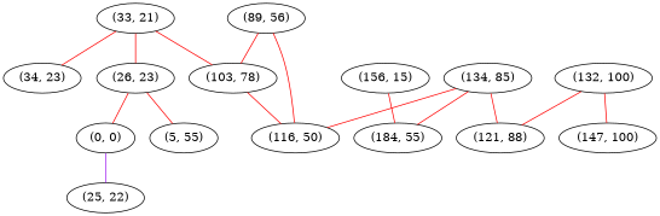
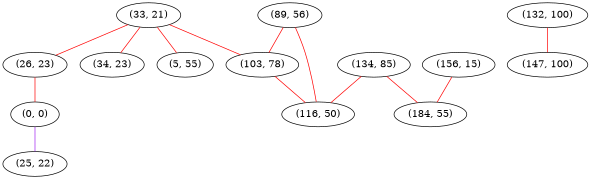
  graph {
    edge [color=red weight=1]
    "(33, 21)"
    "(26, 23)"
    "(34, 23)"
    n4 [label="(103, 78)"]
    "(0, 0)"
    "(5, 55)"
    "(116, 50)"
    "(25, 22)"
    "(89, 56)"
    "(132, 100)"
-   "(121, 88)"
    "(147, 100)"
    "(134, 85)"
    "(184, 55)"
    "(156, 15)"
    "(33, 21)" -- "(26, 23)"
    "(33, 21)" -- "(34, 23)"
    "(33, 21)" -- n4
    "(26, 23)" -- "(0, 0)"
-   "(26, 23)" -- "(5, 55)"
+   "(33, 21)" -- "(5, 55)"
    n4 -- "(116, 50)"
    "(0, 0)" -- "(25, 22)" [color=purple weight=4]
    "(89, 56)" -- n4
    "(89, 56)" -- "(116, 50)"
-   "(132, 100)" -- "(121, 88)"
    "(132, 100)" -- "(147, 100)"
    "(134, 85)" -- "(116, 50)"
-   "(134, 85)" -- "(121, 88)"
    "(134, 85)" -- "(184, 55)"
    "(156, 15)" -- "(184, 55)"
  }
